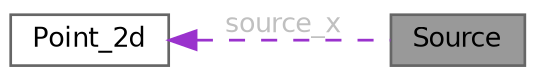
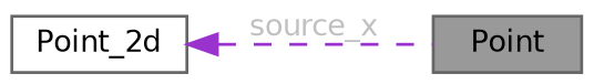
  digraph {
    rankdir=LR
    node [color=gray40 fontname=Helvetica fontsize=10 shape=box style=filled]
-   n1 [fillcolor=grey60 fontcolor=black height=0.2 label=Source width=0.4]
+   n1 [fillcolor=grey60 fontcolor=black height=0.2 label=Point width=0.4]
    n2 [fillcolor=white height=0.2 label=Point_2d width=0.4]
    n2 -> n1 [color=darkorchid3 dir=back fontcolor=grey fontname=Helvetica fontsize=10 label=" source_x" labelfontname=Helvetica labelfontsize=10 style=dashed]
  }
